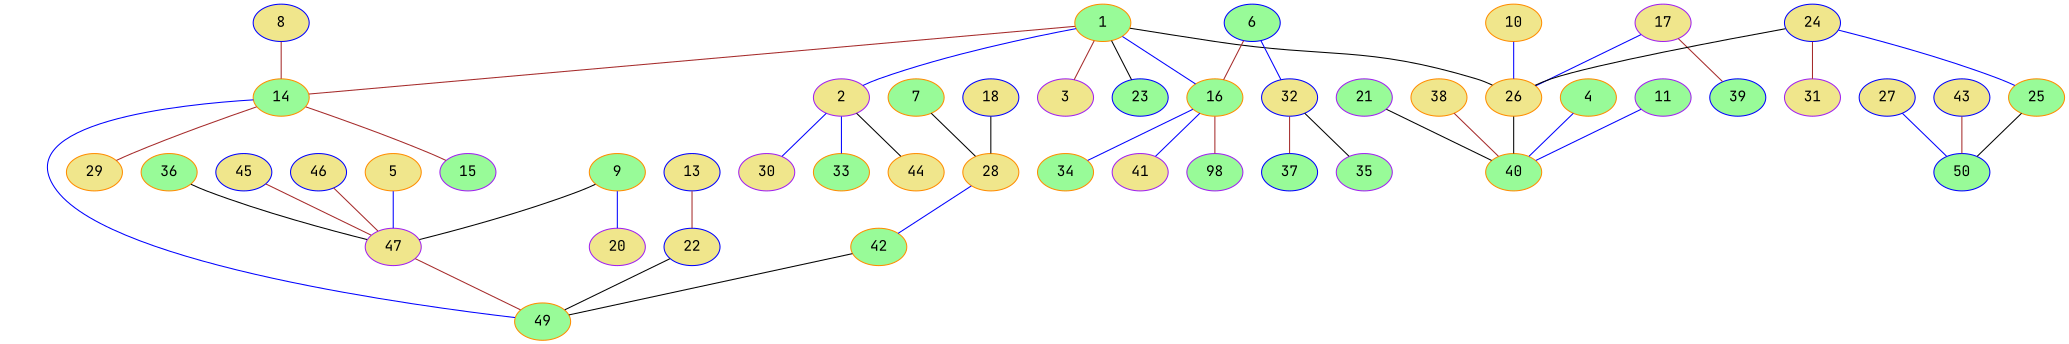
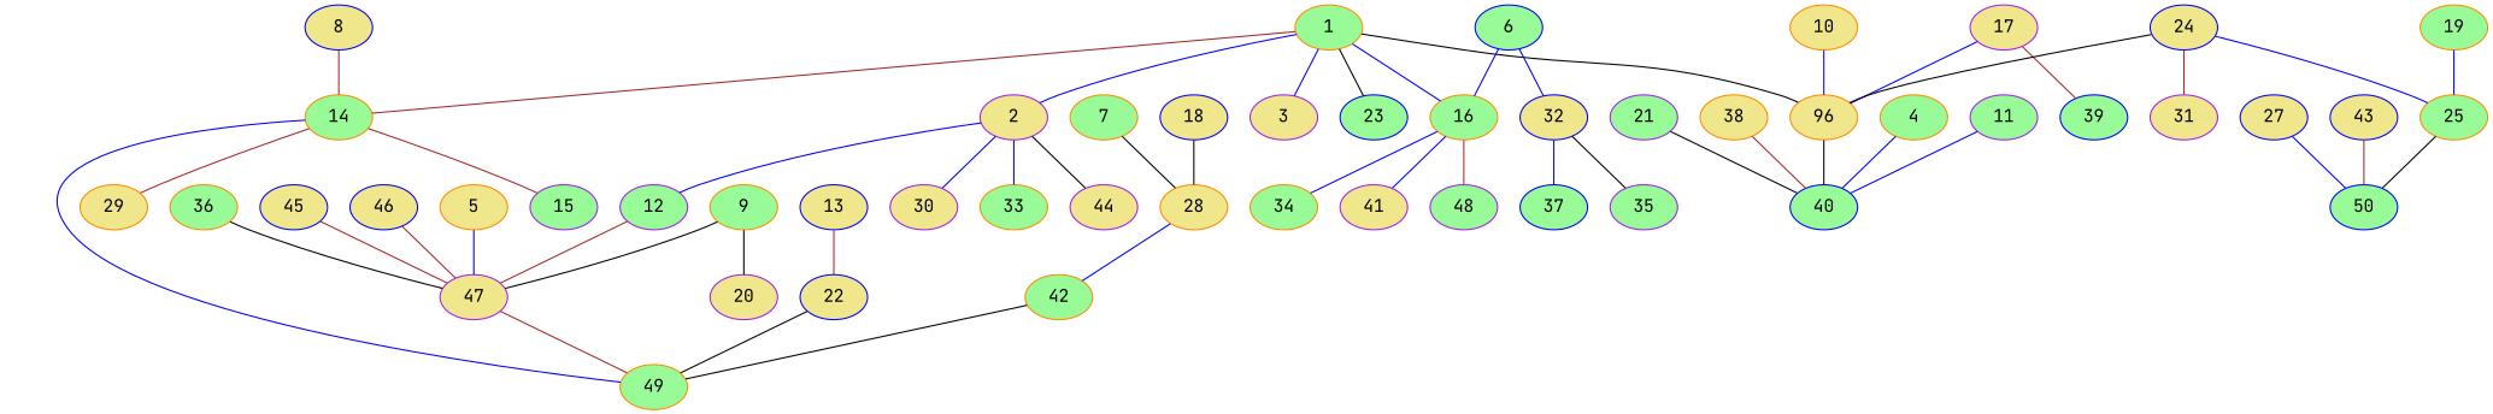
  graph {
    fontname="JetBrains Mono"
    node [color=darkorange fillcolor=khaki fontname="JetBrains Mono" style=filled]
    edge [color=blue fontname="JetBrains Mono" weight=1.0]
    2 [color=purple]
    1 [fillcolor=palegreen]
    3 [color=purple]
    14 [fillcolor=palegreen]
    16 [fillcolor=palegreen]
    23 [color=blue fillcolor=palegreen]
-   26
+   26 [label=96]
+   12 [color=purple fillcolor=palegreen]
    30 [color=purple]
    33 [fillcolor=palegreen]
-   44
+   44 [color=purple]
    15 [color=purple fillcolor=palegreen]
    29
    49 [fillcolor=palegreen]
    34 [fillcolor=palegreen]
    41 [color=purple]
-   48 [color=purple fillcolor=palegreen label=98]
-   40 [fillcolor=palegreen]
+   48 [color=purple fillcolor=palegreen]
+   40 [color=blue fillcolor=palegreen]
    47 [color=purple]
    4 [fillcolor=palegreen]
    5
    6 [color=blue fillcolor=palegreen]
    32 [color=blue]
    35 [color=purple fillcolor=palegreen]
    37 [color=blue fillcolor=palegreen]
    28
    7 [fillcolor=palegreen]
    42 [fillcolor=palegreen]
    8 [color=blue]
    9 [fillcolor=palegreen]
    20 [color=purple]
    10
    11 [color=purple fillcolor=palegreen]
    13 [color=blue]
    22 [color=blue]
    17 [color=purple]
    39 [color=blue fillcolor=palegreen]
    18 [color=blue]
+   19 [fillcolor=palegreen]
    25 [fillcolor=palegreen]
    50 [color=blue fillcolor=palegreen]
    21 [color=purple fillcolor=palegreen]
    24 [color=blue]
    31 [color=purple]
    27 [color=blue]
    36 [fillcolor=palegreen]
    38
    43 [color=blue]
    45 [color=blue]
    46 [color=blue]
+   2 -- 12
    2 -- 30
    2 -- 33
    2 -- 44 [color=black]
    1 -- 2
-   1 -- 3 [color=brown]
+   1 -- 3
    1 -- 14 [color=brown]
    1 -- 16
    1 -- 23 [color=black]
    1 -- 26 [color=black]
    14 -- 15 [color=brown]
    14 -- 29 [color=brown]
    14 -- 49
    16 -- 34
    16 -- 41
    16 -- 48 [color=brown]
    26 -- 40 [color=black]
+   12 -- 47 [color=brown]
    47 -- 49 [color=brown]
    4 -- 40
    5 -- 47
-   6 -- 16 [color=brown]
+   6 -- 16
    6 -- 32
    32 -- 35 [color=black]
-   32 -- 37 [color=brown]
+   32 -- 37
    28 -- 42
    7 -- 28 [color=black]
    42 -- 49 [color=black]
    8 -- 14 [color=brown]
    9 -- 47 [color=black]
-   9 -- 20
+   9 -- 20 [color=black]
    10 -- 26
    11 -- 40
    13 -- 22 [color=brown]
    22 -- 49 [color=black]
    17 -- 26
    17 -- 39 [color=brown]
    18 -- 28 [color=black]
+   19 -- 25
    25 -- 50 [color=black]
    21 -- 40 [color=black]
    24 -- 26 [color=black]
    24 -- 25
    24 -- 31 [color=brown]
    27 -- 50
    36 -- 47 [color=black]
    38 -- 40 [color=brown]
    43 -- 50 [color=brown]
    45 -- 47 [color=brown]
    46 -- 47 [color=brown]
  }
